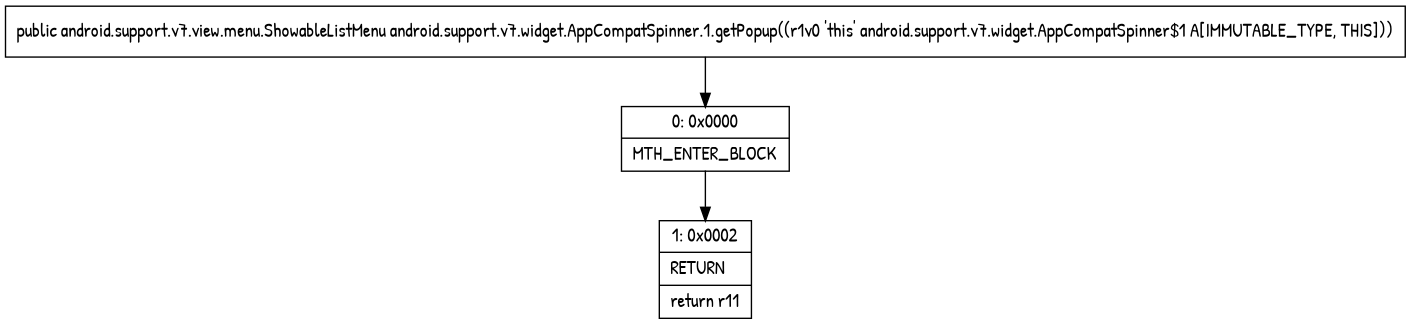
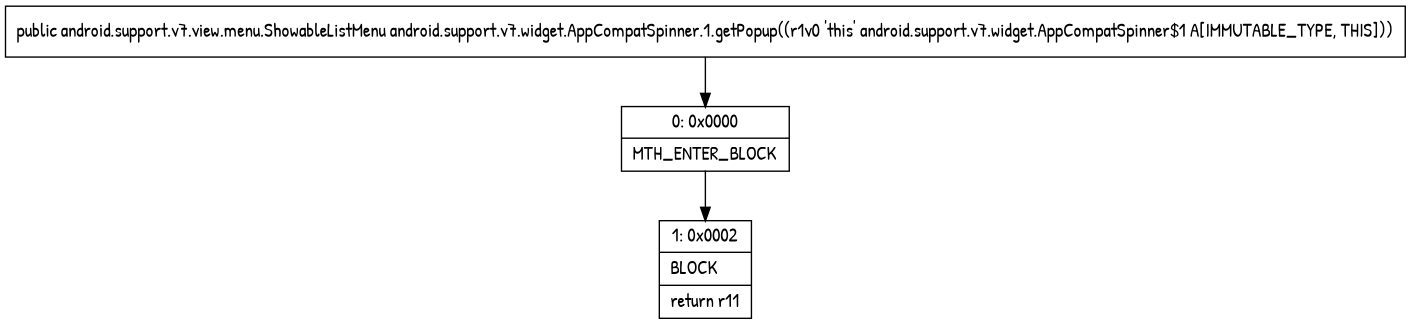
  digraph {
    fontname="Patrick Hand"
    node [shape=record fontname="Patrick Hand"]
    edge [fontname="Patrick Hand"]
    n1 [label="{0\:\ 0x0000|MTH_ENTER_BLOCK\l}"]
-   n2 [label="{1\:\ 0x0002|RETURN\l|return r11\l}"]
+   n2 [label="{1\:\ 0x0002|BLOCK\l|return r11\l}"]
    n3 [label="{public android.support.v7.view.menu.ShowableListMenu android.support.v7.widget.AppCompatSpinner.1.getPopup((r1v0 'this' android.support.v7.widget.AppCompatSpinner$1 A[IMMUTABLE_TYPE, THIS])) }"]
    n1 -> n2
    n3 -> n1
  }
